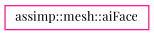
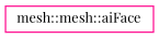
  digraph {
    rankdir=LR
    fontname="Playfair Display"
-   n1 [color=deeppink fillcolor=white fontname="Playfair Display" fontsize=10 height=0.2 label="assimp::mesh::aiFace" shape=record style=filled width=0.4]
+   n1 [color=deeppink fillcolor=white fontname="Playfair Display" fontsize=10 height=0.2 label="mesh::mesh::aiFace" shape=record style=filled width=0.4]
  }
